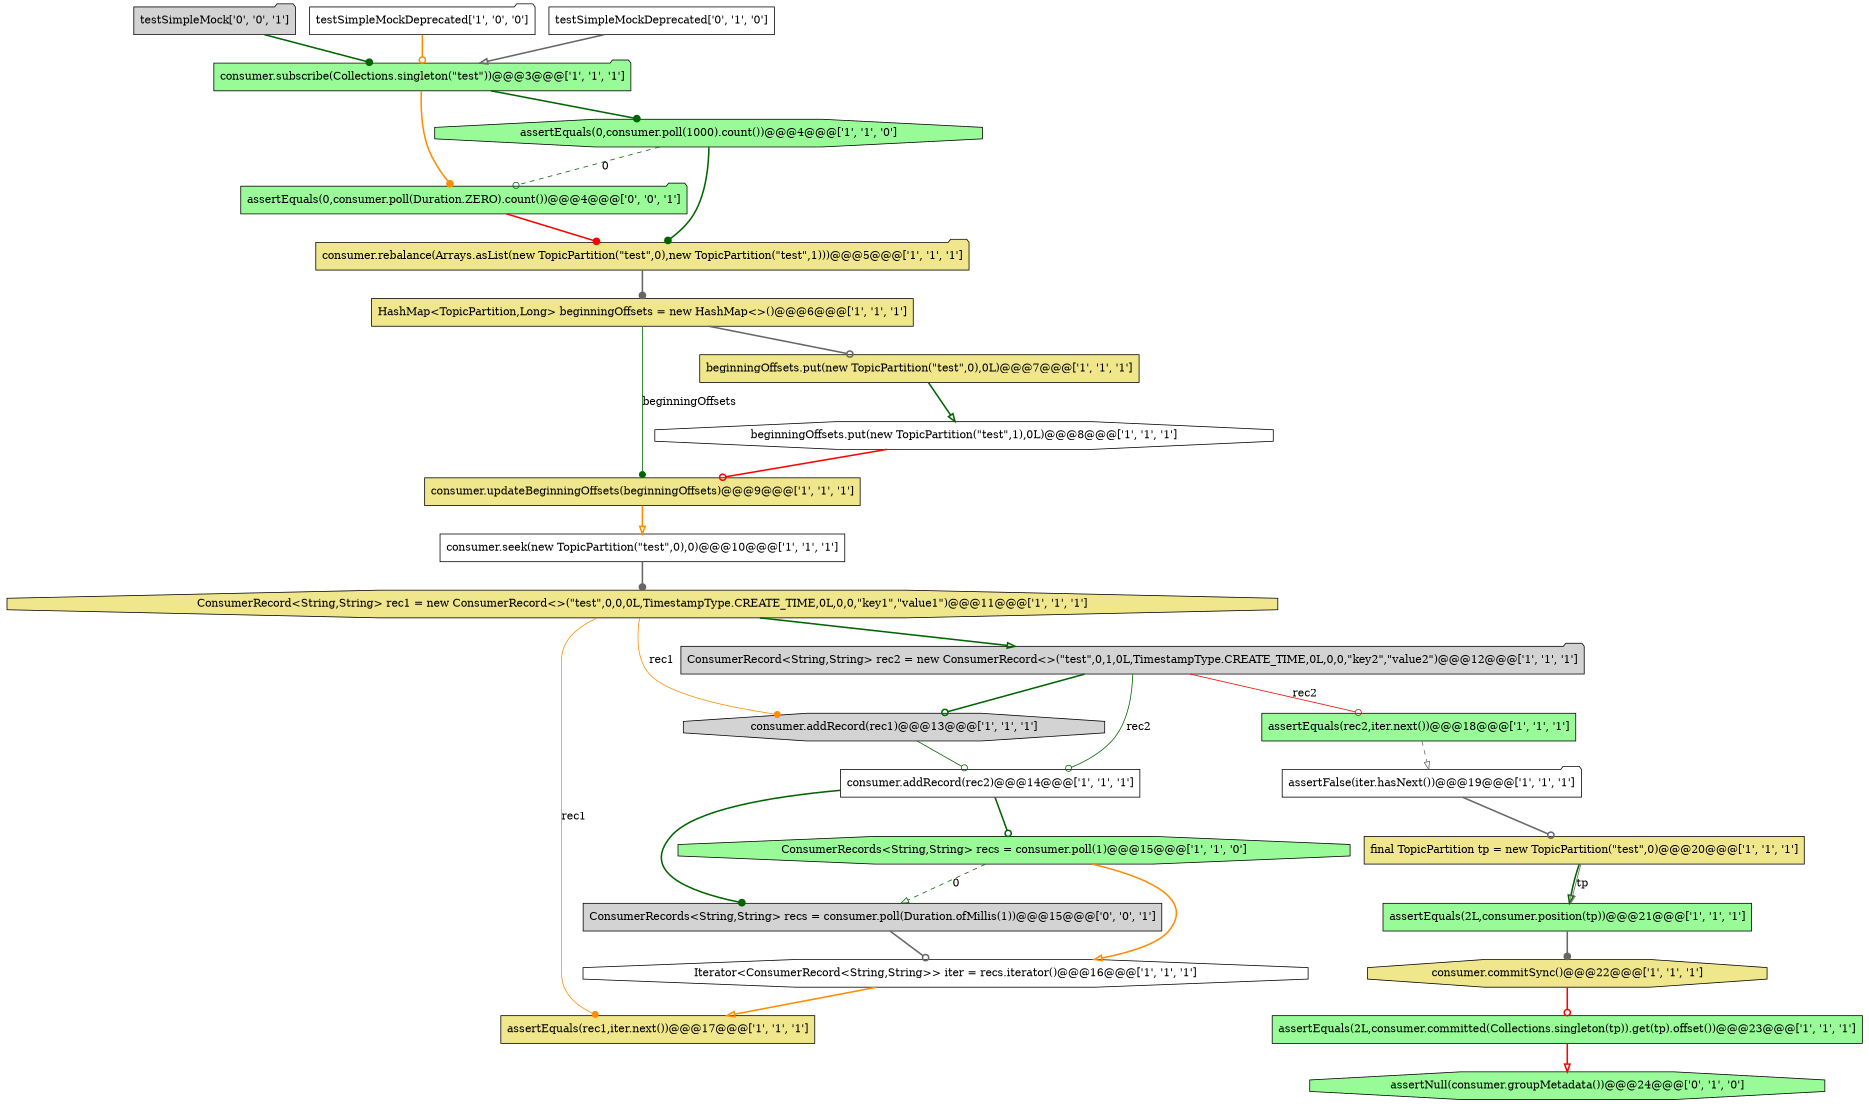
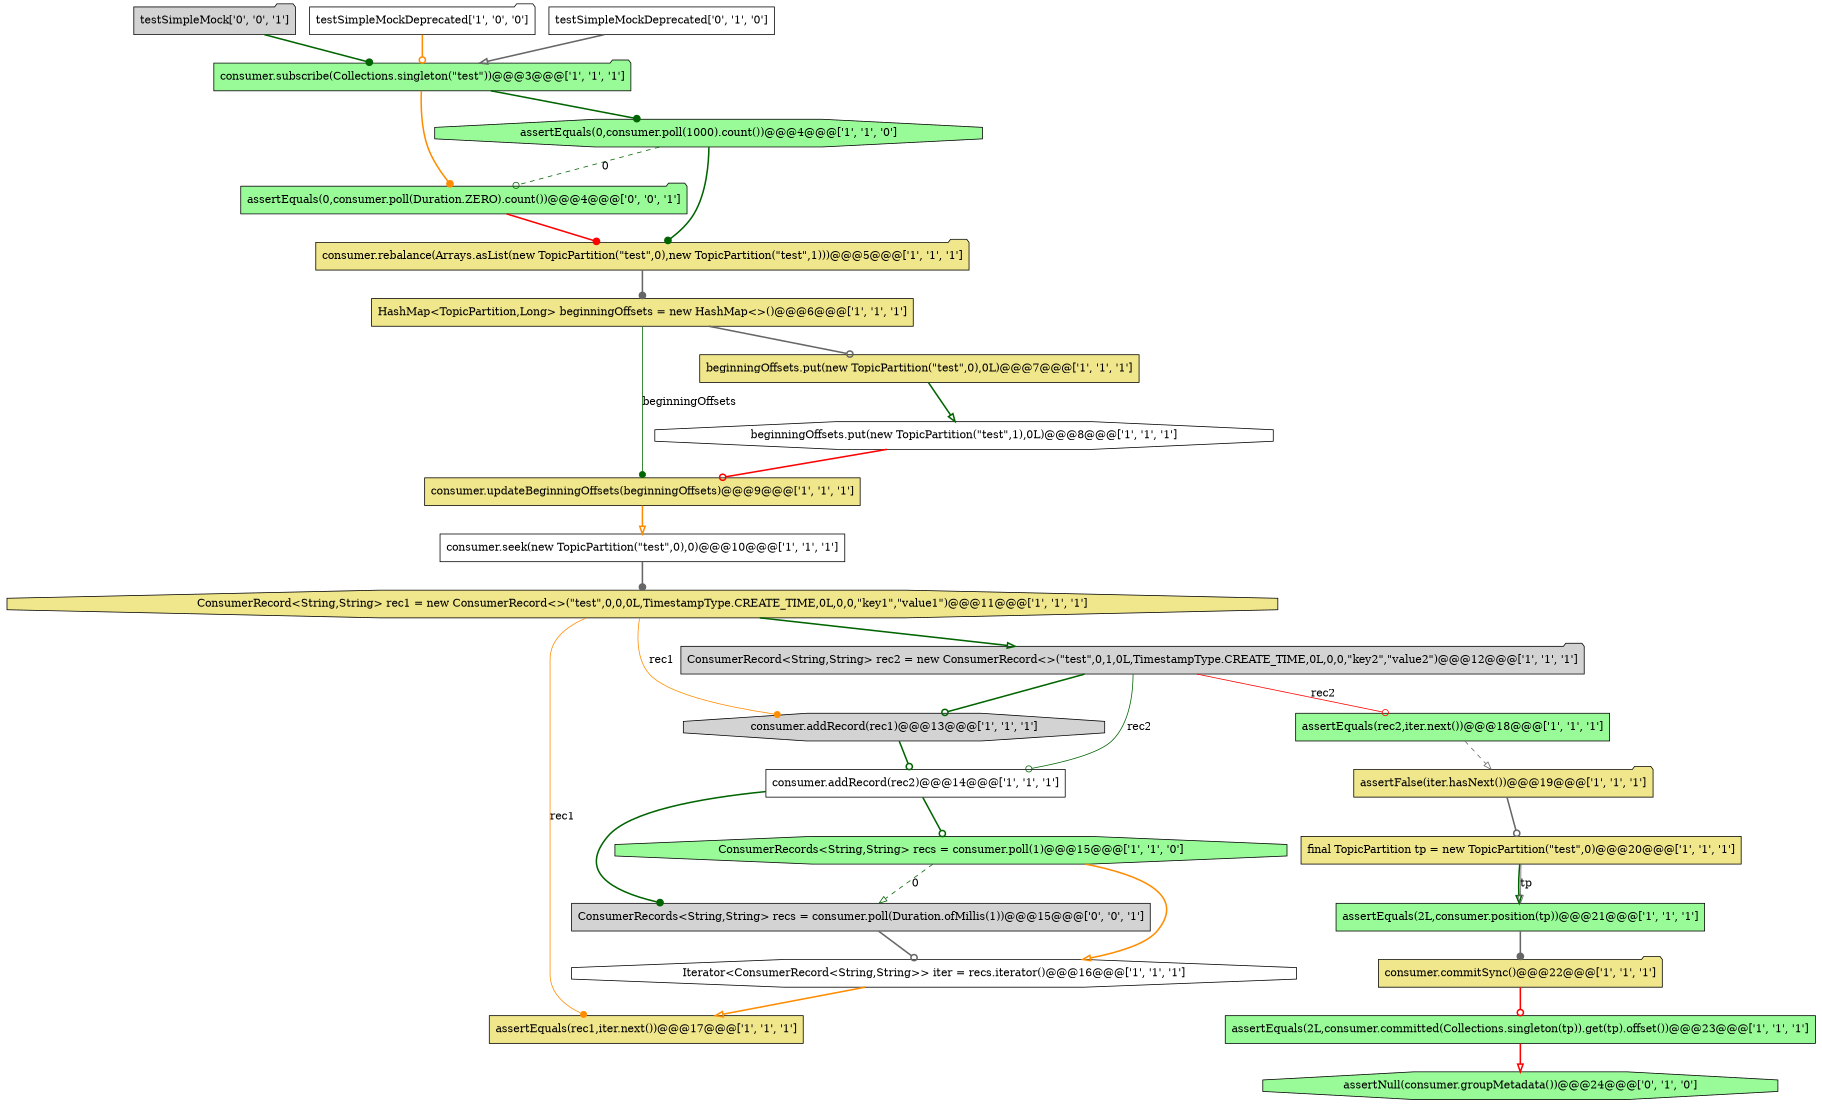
  digraph {
    node [fillcolor=palegreen shape=box style=filled]
    edge [arrowhead=dot color=darkgreen style=bold]
    n1 [fillcolor=white label="consumer.addRecord(rec2)@@@14@@@['1', '1', '1']"]
    n2 [fillcolor=lightgrey label="ConsumerRecords<String,String> recs = consumer.poll(Duration.ofMillis(1))@@@15@@@['0', '0', '1']"]
    n3 [label="ConsumerRecords<String,String> recs = consumer.poll(1)@@@15@@@['1', '1', '0']" shape=octagon]
    n4 [fillcolor=white label="Iterator<ConsumerRecord<String,String>> iter = recs.iterator()@@@16@@@['1', '1', '1']" shape=octagon]
    n5 [fillcolor=khaki label="HashMap<TopicPartition,Long> beginningOffsets = new HashMap<>()@@@6@@@['1', '1', '1']"]
    n6 [fillcolor=khaki label="consumer.updateBeginningOffsets(beginningOffsets)@@@9@@@['1', '1', '1']"]
    n7 [fillcolor=khaki label="beginningOffsets.put(new TopicPartition(\"test\",0),0L)@@@7@@@['1', '1', '1']"]
    n8 [fillcolor=white label="consumer.seek(new TopicPartition(\"test\",0),0)@@@10@@@['1', '1', '1']"]
    n9 [fillcolor=white label="beginningOffsets.put(new TopicPartition(\"test\",1),0L)@@@8@@@['1', '1', '1']" shape=octagon]
    n10 [fillcolor=khaki label="assertEquals(rec1,iter.next())@@@17@@@['1', '1', '1']"]
    n11 [fillcolor=lightgrey label="testSimpleMock['0', '0', '1']" shape=folder]
    n12 [label="consumer.subscribe(Collections.singleton(\"test\"))@@@3@@@['1', '1', '1']" shape=folder]
    n13 [label="assertEquals(0,consumer.poll(Duration.ZERO).count())@@@4@@@['0', '0', '1']" shape=folder]
    n14 [label="assertEquals(0,consumer.poll(1000).count())@@@4@@@['1', '1', '0']" shape=octagon]
    n15 [fillcolor=khaki label="final TopicPartition tp = new TopicPartition(\"test\",0)@@@20@@@['1', '1', '1']"]
    n16 [label="assertEquals(2L,consumer.position(tp))@@@21@@@['1', '1', '1']"]
-   n17 [fillcolor=khaki label="consumer.commitSync()@@@22@@@['1', '1', '1']" shape=octagon]
+   n17 [fillcolor=khaki label="consumer.commitSync()@@@22@@@['1', '1', '1']" shape=folder]
    n18 [fillcolor=khaki label="consumer.rebalance(Arrays.asList(new TopicPartition(\"test\",0),new TopicPartition(\"test\",1)))@@@5@@@['1', '1', '1']" shape=folder]
    n19 [fillcolor=khaki label="ConsumerRecord<String,String> rec1 = new ConsumerRecord<>(\"test\",0,0,0L,TimestampType.CREATE_TIME,0L,0,0,\"key1\",\"value1\")@@@11@@@['1', '1', '1']" shape=octagon]
    n20 [fillcolor=lightgrey label="consumer.addRecord(rec1)@@@13@@@['1', '1', '1']" shape=octagon]
    n21 [fillcolor=lightgrey label="ConsumerRecord<String,String> rec2 = new ConsumerRecord<>(\"test\",0,1,0L,TimestampType.CREATE_TIME,0L,0,0,\"key2\",\"value2\")@@@12@@@['1', '1', '1']" shape=folder]
    n22 [label="assertEquals(rec2,iter.next())@@@18@@@['1', '1', '1']"]
-   n23 [fillcolor=white label="assertFalse(iter.hasNext())@@@19@@@['1', '1', '1']" shape=folder]
+   n23 [fillcolor=khaki label="assertFalse(iter.hasNext())@@@19@@@['1', '1', '1']" shape=folder]
    n24 [label="assertNull(consumer.groupMetadata())@@@24@@@['0', '1', '0']" shape=octagon]
    n25 [fillcolor=white label="testSimpleMockDeprecated['1', '0', '0']" shape=folder]
    n26 [fillcolor=white label="testSimpleMockDeprecated['0', '1', '0']"]
    n27 [label="assertEquals(2L,consumer.committed(Collections.singleton(tp)).get(tp).offset())@@@23@@@['1', '1', '1']"]
    n1 -> n2
    n1 -> n3 [arrowhead=odot]
    n2 -> n4 [arrowhead=odot color=gray40]
    n3 -> n2 [arrowhead=onormal label=0 style=dashed]
    n3 -> n4 [arrowhead=onormal color=darkorange]
    n4 -> n10 [arrowhead=onormal color=darkorange]
    n5 -> n6 [label=beginningOffsets style=solid]
    n5 -> n7 [arrowhead=odot color=gray40]
    n6 -> n8 [arrowhead=onormal color=darkorange]
    n7 -> n9 [arrowhead=onormal]
    n8 -> n19 [color=gray40]
    n9 -> n6 [arrowhead=odot color=red]
    n11 -> n12
    n12 -> n13 [color=darkorange]
    n12 -> n14
    n13 -> n18 [color=red]
    n14 -> n13 [arrowhead=odot label=0 style=dashed]
    n14 -> n18
    n15 -> n16 [arrowhead=onormal]
    n15 -> n16 [arrowhead=onormal color=gray40 label=tp style=solid]
    n16 -> n17 [color=gray40]
    n17 -> n27 [arrowhead=odot color=red]
    n18 -> n5 [color=gray40]
    n19 -> n10 [color=darkorange label=rec1 style=solid]
    n19 -> n20 [color=darkorange label=rec1 style=solid]
    n19 -> n21 [arrowhead=onormal]
-   n20 -> n1 [arrowhead=odot style=solid]
+   n20 -> n1 [arrowhead=odot]
    n21 -> n1 [arrowhead=odot label=rec2 style=solid]
    n21 -> n20 [arrowhead=odot]
    n21 -> n22 [arrowhead=odot color=red label=rec2 style=solid]
    n22 -> n23 [arrowhead=onormal color=gray40 style=dashed]
    n23 -> n15 [arrowhead=odot color=gray40]
    n25 -> n12 [arrowhead=odot color=darkorange]
    n26 -> n12 [arrowhead=onormal color=gray40]
    n27 -> n24 [arrowhead=onormal color=red]
  }
